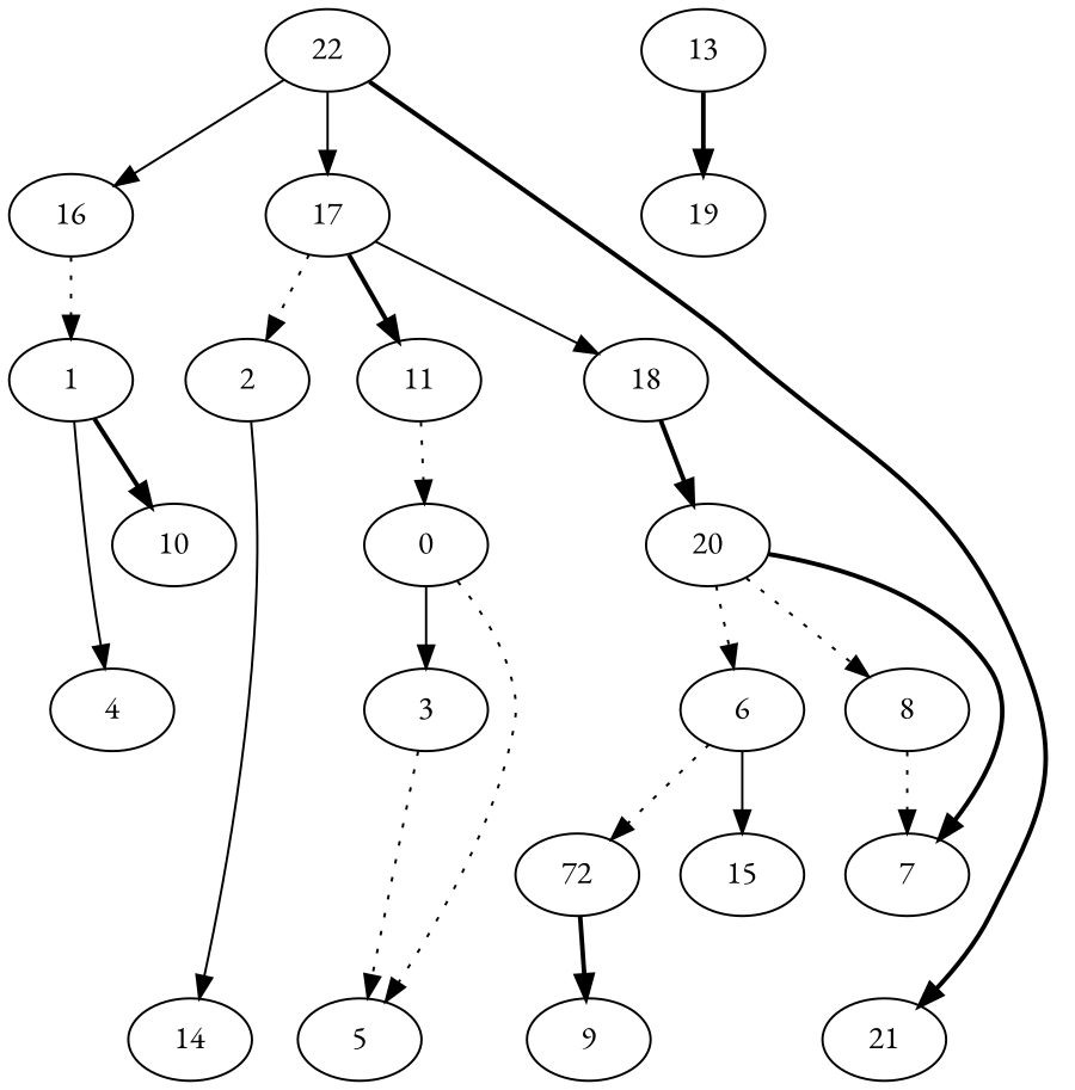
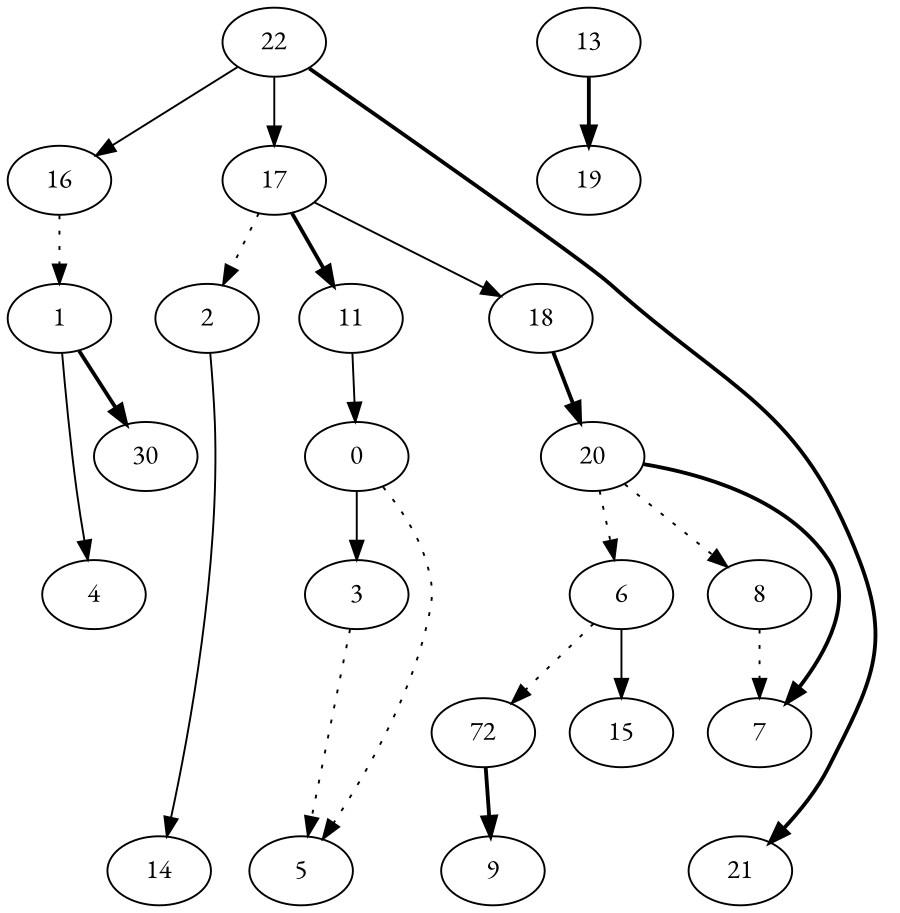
  digraph {
    fontname="EB Garamond"
    node [fontname="EB Garamond"]
    edge [fontname="EB Garamond" style=dotted weight=0]
    0
    3
    5
    1
    4
-   10
+   10 [label=30]
    2
    14
    n9 [label=72]
    6
    15
    9
    8
    7
    13
    19
    11
    16
    17
    18
    20
    22
    21
    0 -> 3 [style=solid weight=1]
    0 -> 5
    3 -> 5
    1 -> 4 [style=solid]
    1 -> 10 [style=bold]
    2 -> 14 [style=solid]
    n9 -> 9 [style=bold]
    6 -> n9
    6 -> 15 [style=solid]
    8 -> 7
    13 -> 19 [style=bold weight=1]
-   11 -> 0
+   11 -> 0 [style=solid]
    16 -> 1
    17 -> 2
    17 -> 11 [style=bold]
    17 -> 18 [style=solid]
    18 -> 20 [style=bold]
    20 -> 6
    20 -> 8
    20 -> 7 [style=bold]
    22 -> 16 [style=solid]
    22 -> 17 [style=solid weight=1]
    22 -> 21 [style=bold]
  }
